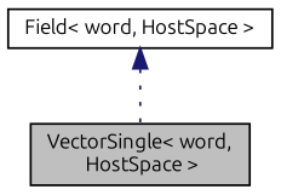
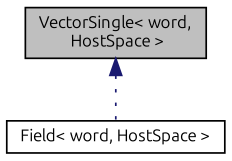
  digraph {
    fontname=Ubuntu
    node [color=black fontname=Ubuntu fontsize=10 shape=record style=filled]
    n1 [fillcolor=grey75 fontcolor=black height=0.2 label="VectorSingle\< word,\l HostSpace \>" width=0.4]
    n2 [fillcolor=white height=0.2 label="Field\< word, HostSpace \>" width=0.4]
-   n2 -> n1 [color=midnightblue dir=back fontname=Ubuntu fontsize=10 labelfontname=Helvetica labelfontsize=10 style=dotted]
+   n1 -> n2 [color=midnightblue dir=back fontname=Ubuntu fontsize=10 labelfontname=Helvetica labelfontsize=10 style=dotted]
  }
